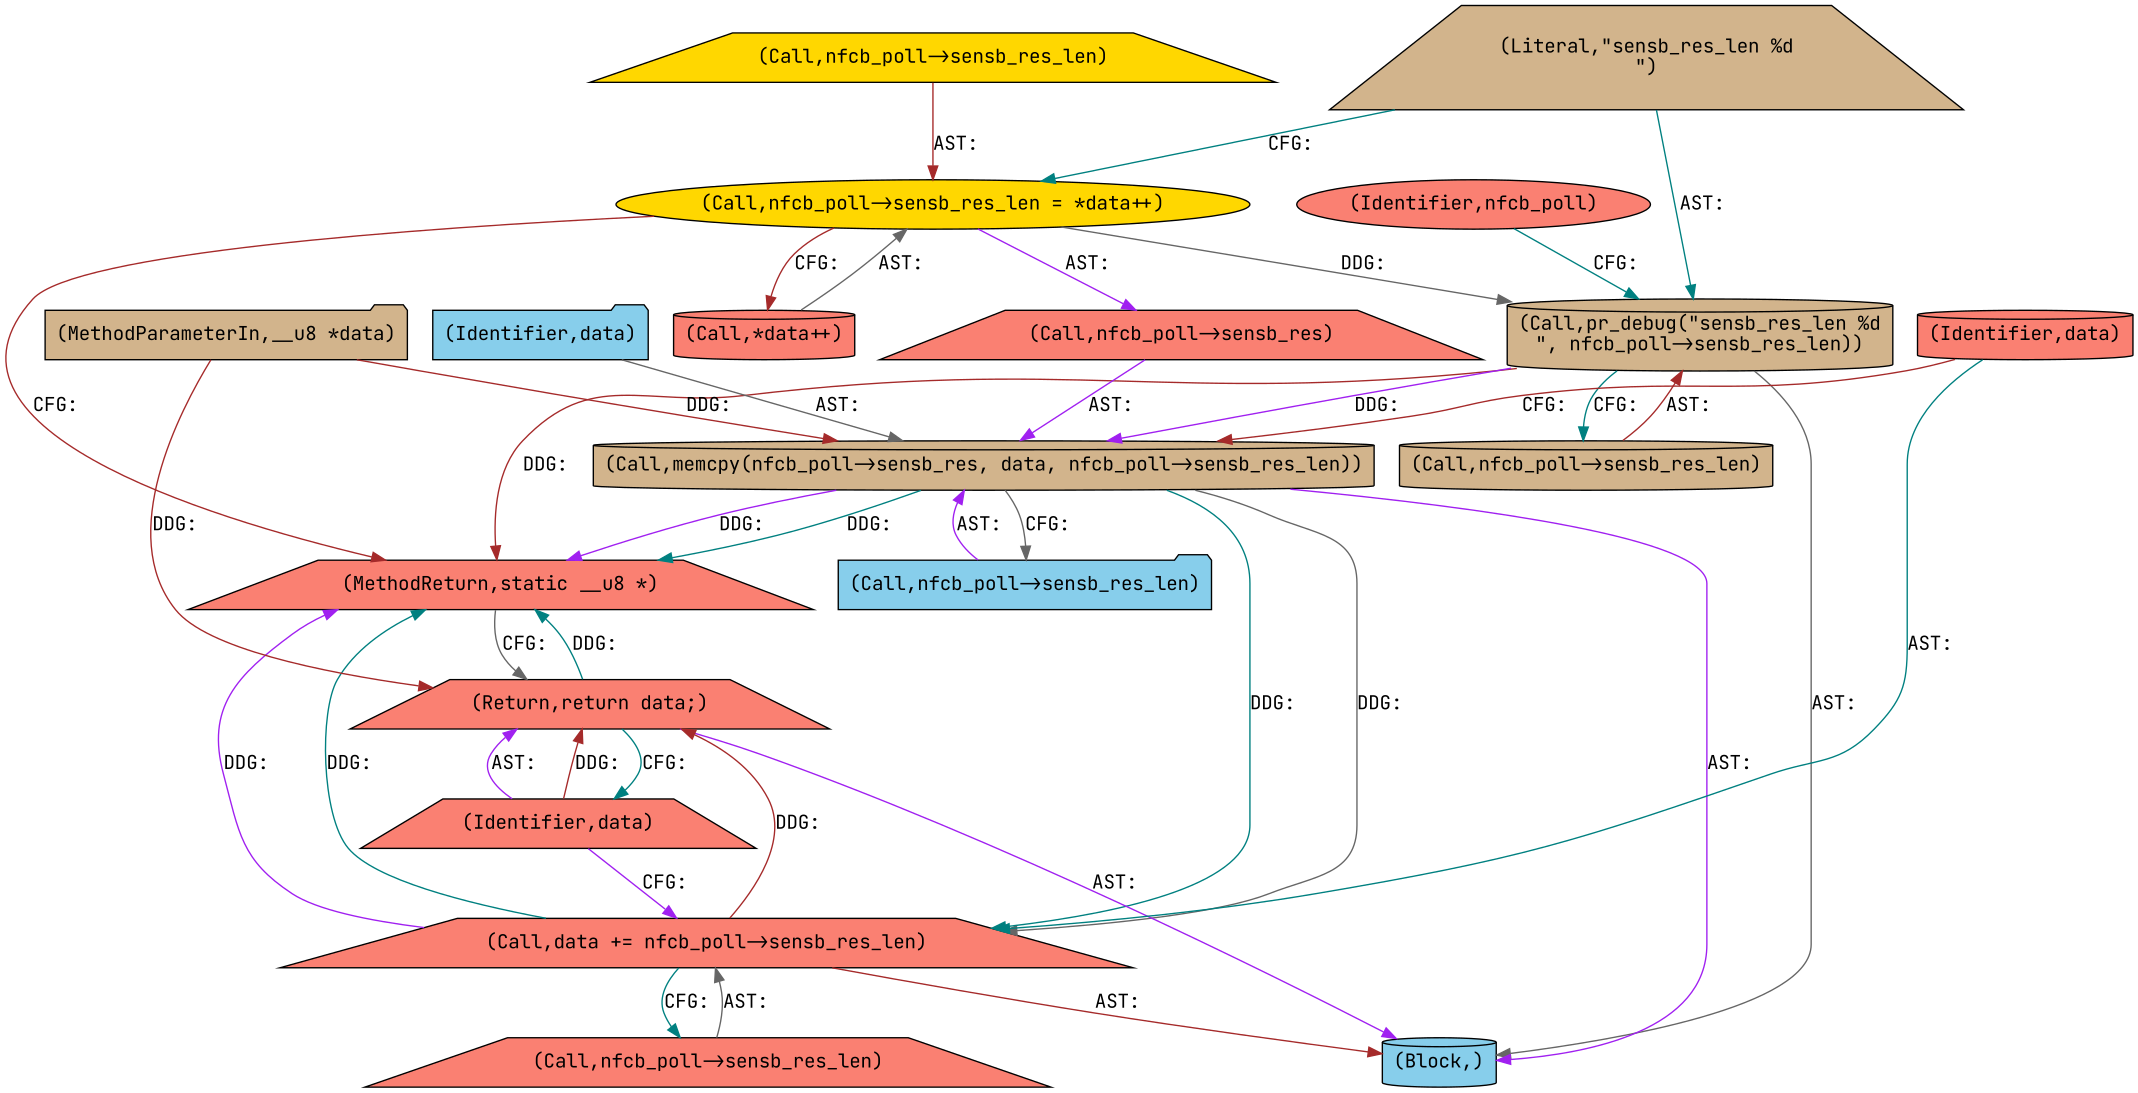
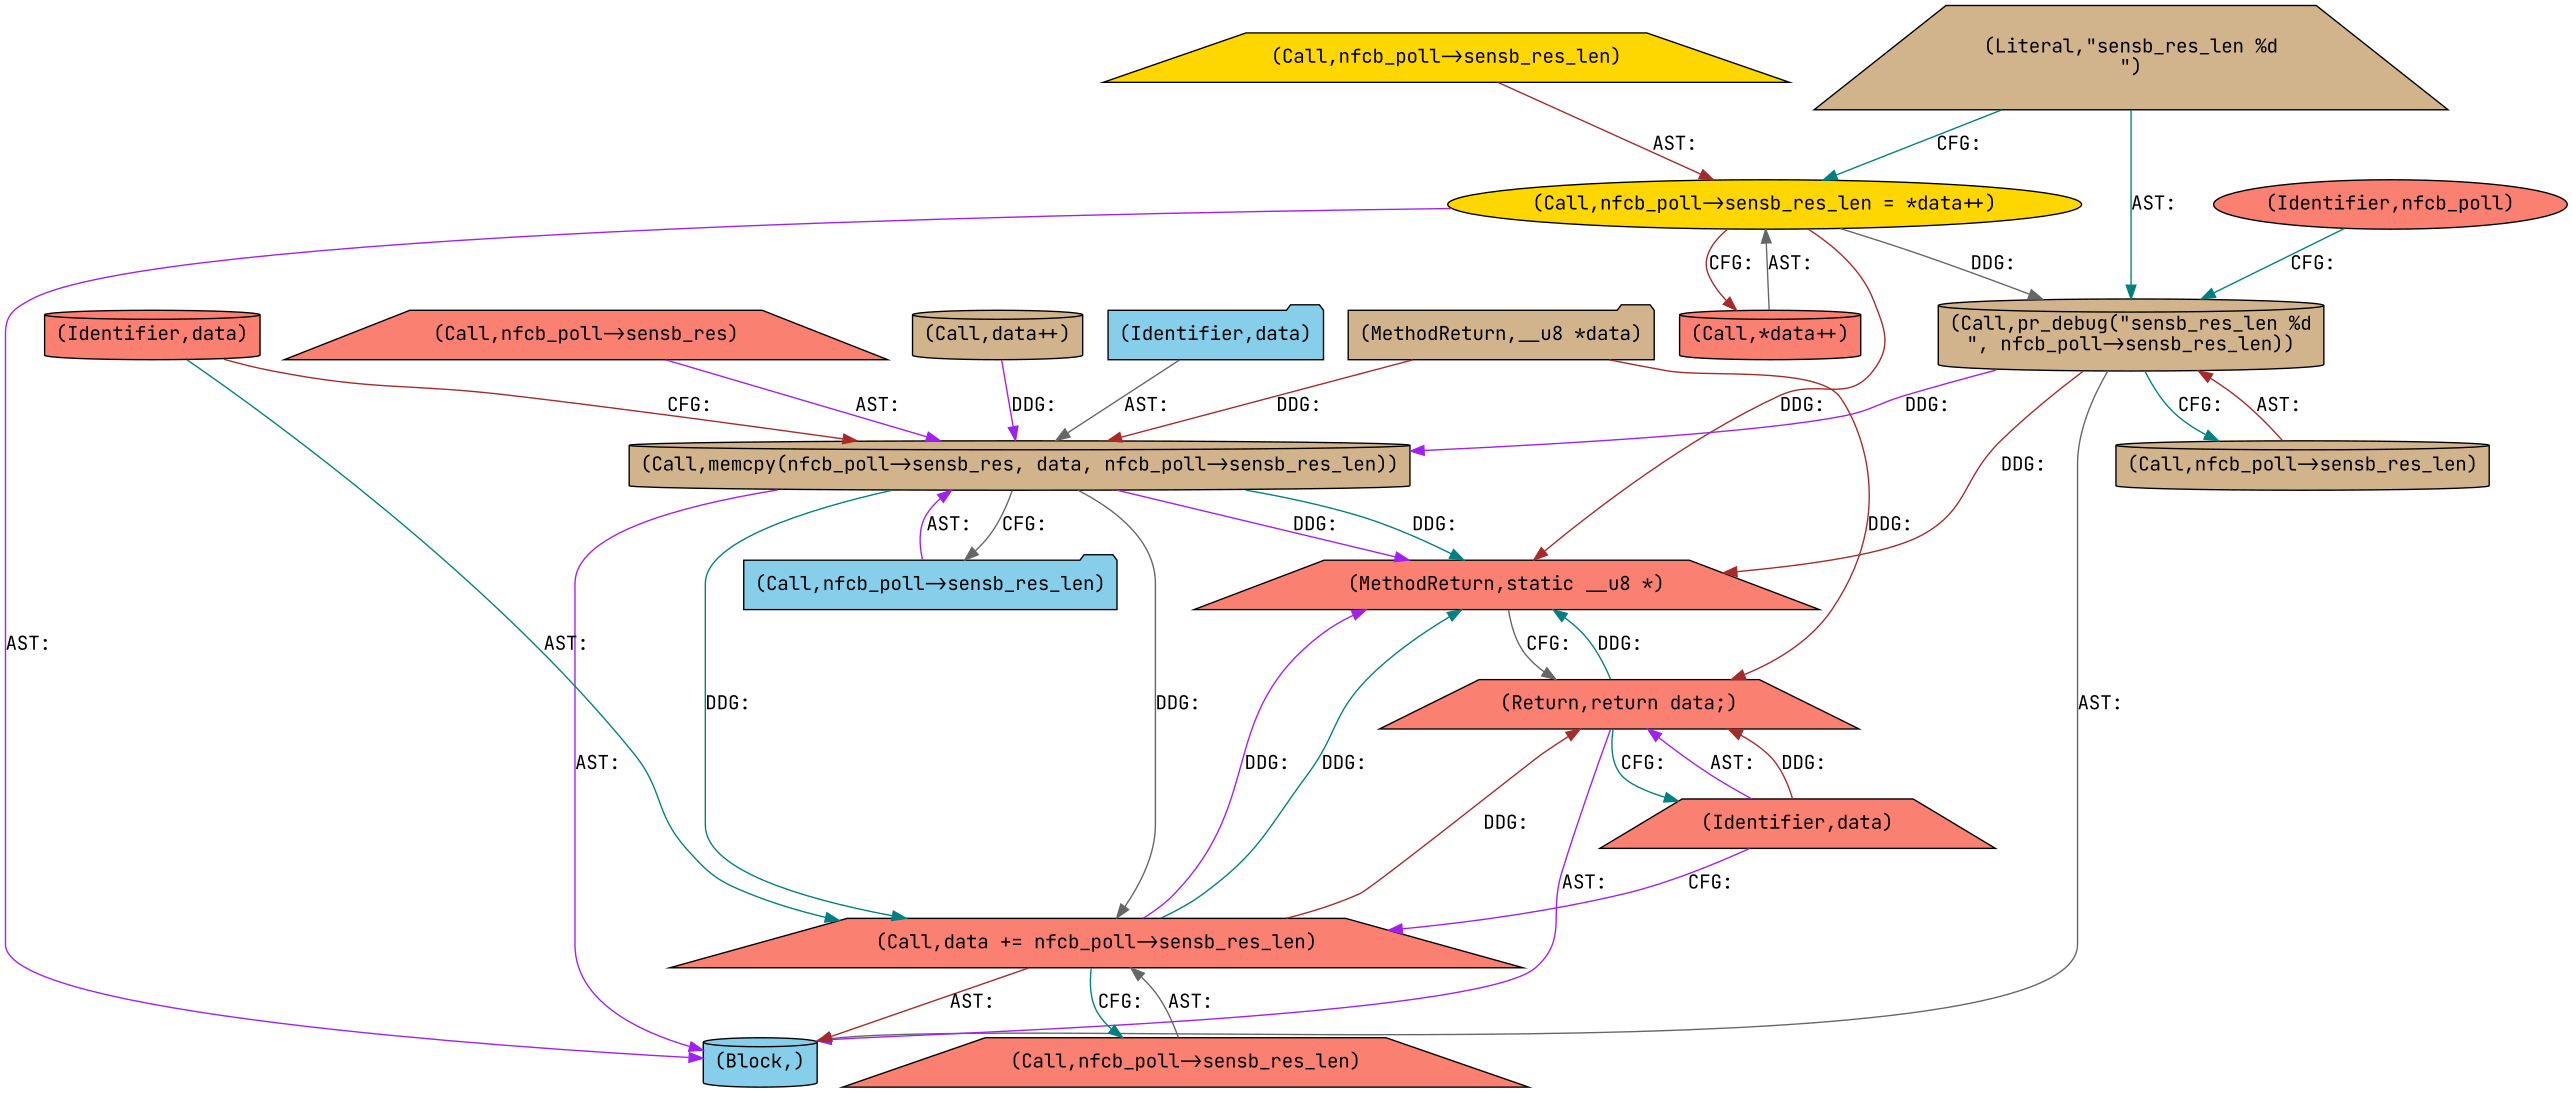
  digraph {
    fontname="JetBrains Mono"
    node [fillcolor=salmon fontname="JetBrains Mono" shape=trapezium style=filled]
    edge [color=brown fontname="JetBrains Mono"]
    n1 [fillcolor=gold label="(Call,nfcb_poll->sensb_res_len = *data++)" shape=ellipse]
    n2 [fillcolor=tan label="(Call,pr_debug(\"sensb_res_len %d\n\", nfcb_poll->sensb_res_len))" shape=cylinder]
    n3 [label="(MethodReturn,static __u8 *)"]
    n4 [label="(Call,*data++)" shape=cylinder]
    n5 [fillcolor=skyblue label="(Block,)" shape=cylinder]
    n6 [fillcolor=tan label="(Call,memcpy(nfcb_poll->sensb_res, data, nfcb_poll->sensb_res_len))" shape=cylinder]
    n7 [fillcolor=tan label="(Call,nfcb_poll->sensb_res_len)" shape=cylinder]
    n8 [label="(Return,return data;)"]
    n9 [label="(Call,data += nfcb_poll->sensb_res_len)"]
    n10 [fillcolor=skyblue label="(Call,nfcb_poll->sensb_res_len)" shape=folder]
    n11 [label="(Call,nfcb_poll->sensb_res_len)"]
    n12 [label="(Identifier,data)"]
    n13 [fillcolor=tan label="(Literal,\"sensb_res_len %d\n\")"]
+   n14 [fillcolor=tan label="(Call,data++)" shape=cylinder]
    n15 [fillcolor=gold label="(Call,nfcb_poll->sensb_res_len)"]
-   n16 [fillcolor=tan label="(MethodParameterIn,__u8 *data)" shape=folder]
+   n16 [fillcolor=tan label="(MethodReturn,__u8 *data)" shape=folder]
    n17 [label="(Identifier,data)" shape=cylinder]
    n18 [fillcolor=skyblue label="(Identifier,data)" shape=folder]
    n19 [label="(Call,nfcb_poll->sensb_res)"]
    n20 [label="(Identifier,nfcb_poll)" shape=ellipse]
    n1 -> n2 [color=gray40 label="DDG: "]
-   n1 -> n3 [label="CFG: "]
+   n1 -> n3 [label="DDG: "]
    n1 -> n4 [label="CFG: "]
-   n1 -> n19 [color=purple label="AST: "]
+   n1 -> n5 [color=purple label="AST: "]
    n2 -> n3 [label="DDG: "]
    n2 -> n5 [color=gray40 label="AST: "]
    n2 -> n6 [color=purple label="DDG: "]
    n2 -> n7 [color=teal label="CFG: "]
    n3 -> n8 [color=gray40 label="CFG: "]
    n4 -> n1 [color=gray40 label="AST: "]
    n6 -> n3 [color=purple label="DDG: "]
    n6 -> n3 [color=teal label="DDG: "]
    n6 -> n5 [color=purple label="AST: "]
    n6 -> n9 [color=gray40 label="DDG: "]
    n6 -> n9 [color=teal label="DDG: "]
    n6 -> n10 [color=gray40 label="CFG: "]
    n7 -> n2 [label="AST: "]
    n8 -> n3 [color=teal label="DDG: "]
    n8 -> n5 [color=purple label="AST: "]
    n8 -> n12 [color=teal label="CFG: "]
    n9 -> n3 [color=purple label="DDG: "]
    n9 -> n3 [color=teal label="DDG: "]
    n9 -> n5 [label="AST: "]
    n9 -> n8 [label="DDG: "]
    n9 -> n11 [color=teal label="CFG: "]
    n10 -> n6 [color=purple label="AST: "]
    n11 -> n9 [color=gray40 label="AST: "]
    n12 -> n8 [color=purple label="AST: "]
    n12 -> n8 [label="DDG: "]
    n12 -> n9 [color=purple label="CFG: "]
    n13 -> n1 [color=teal label="CFG: "]
    n13 -> n2 [color=teal label="AST: "]
+   n14 -> n6 [color=purple label="DDG: "]
    n15 -> n1 [label="AST: "]
    n16 -> n6 [label="DDG: "]
    n16 -> n8 [label="DDG: "]
    n17 -> n6 [label="CFG: "]
    n17 -> n9 [color=teal label="AST: "]
    n18 -> n6 [color=gray40 label="AST: "]
    n19 -> n6 [color=purple label="AST: "]
    n20 -> n2 [color=teal label="CFG: "]
  }
